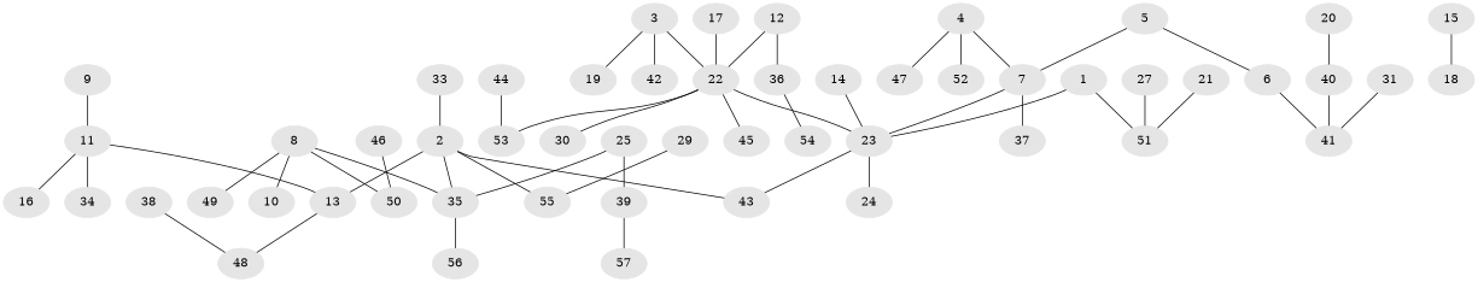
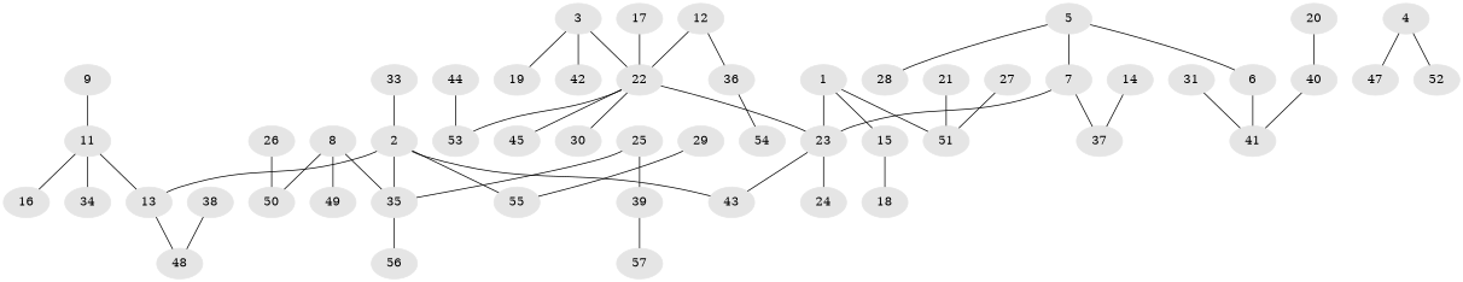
  graph {
    node [color=gray90 style=filled]
    edge [weight=1.0]
    1
    15
    23
    51
    18
    43
    24
    2
    13
    35
    55
    48
    56
    3
    19
    22
    42
    30
    45
    53
    4
    7
    47
    52
    37
    5
    6
+   28
    41
    8
-   10
    49
    50
    9
    11
    16
    34
    12
    36
    54
    14
    17
    20
    40
    21
    25
    39
    57
-   26 [label=46]
+   26
    27
    29
    31
    33
    38
    44
+   1 -- 15
    1 -- 23
    1 -- 51
    15 -- 18
    23 -- 43
    23 -- 24
    2 -- 43
    2 -- 13
    2 -- 35
    2 -- 55
    13 -- 48
    35 -- 56
    3 -- 19
    3 -- 22
    3 -- 42
    22 -- 23
    22 -- 30
    22 -- 45
    22 -- 53
-   4 -- 7
    4 -- 47
    4 -- 52
    7 -- 23
    7 -- 37
    5 -- 7
    5 -- 6
+   5 -- 28
    6 -- 41
    8 -- 35
-   8 -- 10
    8 -- 49
    8 -- 50
    9 -- 11
    11 -- 13
    11 -- 16
    11 -- 34
    12 -- 22
    12 -- 36
    36 -- 54
-   14 -- 23
+   14 -- 37
    17 -- 22
    20 -- 40
    40 -- 41
    21 -- 51
    25 -- 35
    25 -- 39
    39 -- 57
    26 -- 50
    27 -- 51
    29 -- 55
    31 -- 41
    33 -- 2
    38 -- 48
    44 -- 53
  }
